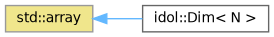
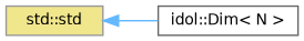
  digraph {
    rankdir=LR
    node [fontname=Helvetica fontsize=10 shape=box style=filled]
-   n1 [color=grey60 fillcolor=khaki height=0.2 label="std::array" width=0.4]
+   n1 [color=grey60 fillcolor=khaki height=0.2 label="std::std" width=0.4]
    n2 [color=grey40 fillcolor=white height=0.2 label="idol::Dim\< N \>" width=0.4]
    n1 -> n2 [color=steelblue1 dir=back fontname=Helvetica fontsize=10 labelfontname=Helvetica labelfontsize=10 style=solid]
  }
